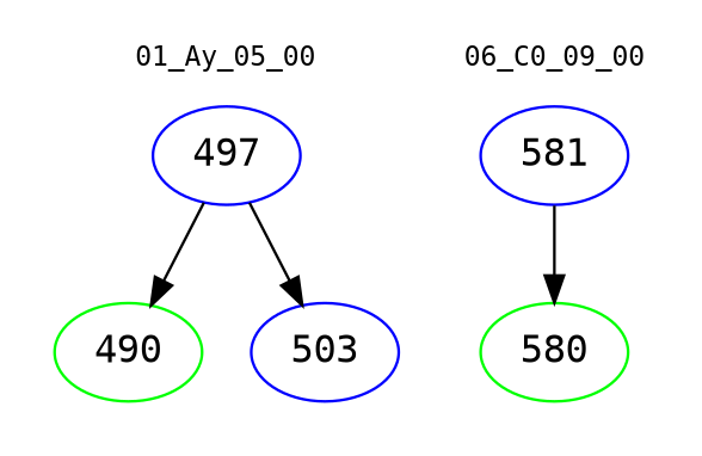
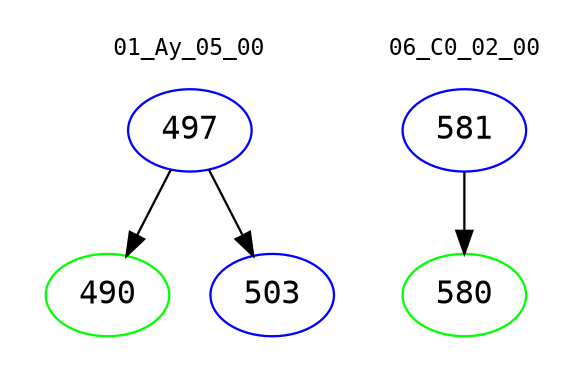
  digraph {
    fontname="DejaVu Sans Mono"
    node [color=blue fontname="DejaVu Sans Mono"]
    edge [color=black fontname="DejaVu Sans Mono"]
    n1 [label=497]
    n2 [color=green label=490]
    n3 [label=503]
    n4 [label=581]
    n5 [color=green label=580]
    subgraph cluster_1 {
      color=white
      fontsize=10
      label="01_Ay_05_00"
      n1
      n2
      n3
    }
    subgraph cluster_2 {
      color=white
      fontsize=10
-     label="06_C0_09_00"
+     label="06_C0_02_00"
      n4
      n5
    }
    n1 -> n2
    n1 -> n3
    n4 -> n5
  }
